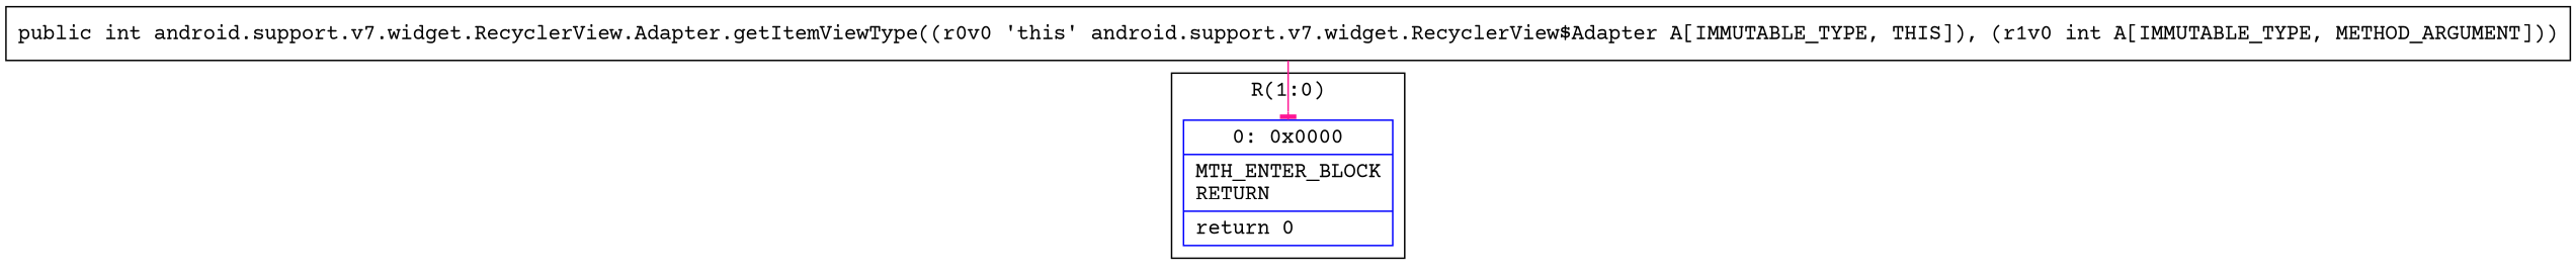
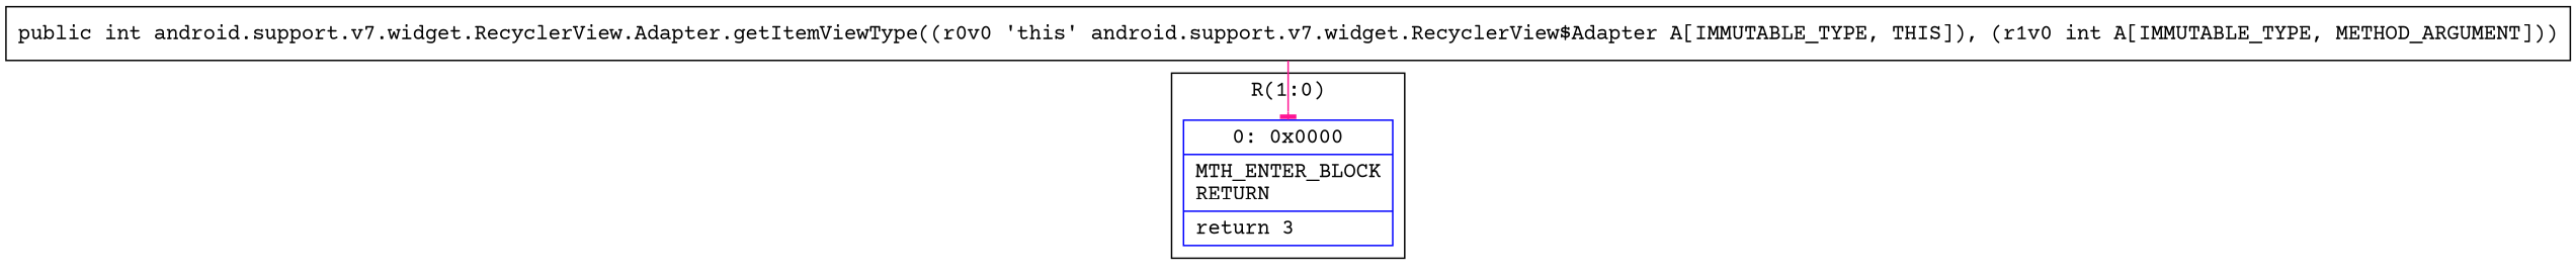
  digraph {
    fontname="Courier Prime"
    node [shape=record fontname="Courier Prime"]
-   n1 [color=blue label="{0\:\ 0x0000|MTH_ENTER_BLOCK\lRETURN\l|return 0\l}"]
+   n1 [color=blue label="{0\:\ 0x0000|MTH_ENTER_BLOCK\lRETURN\l|return 3\l}"]
    n2 [label="{public int android.support.v7.widget.RecyclerView.Adapter.getItemViewType((r0v0 'this' android.support.v7.widget.RecyclerView$Adapter A[IMMUTABLE_TYPE, THIS]), (r1v0 int A[IMMUTABLE_TYPE, METHOD_ARGUMENT])) }"]
    subgraph cluster_1 {
      label="R(1:0)"
      n1
    }
    n2 -> n1 [color=deeppink arrowhead=tee fontname="Courier Prime"]
  }
